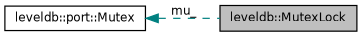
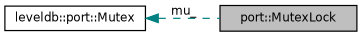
  digraph {
    rankdir=LR
    node [color=black fontname=Helvetica fontsize=10 shape=record style=filled]
-   n1 [fillcolor=grey75 fontcolor=black height=0.2 label="leveldb::MutexLock" width=0.4]
+   n1 [fillcolor=grey75 fontcolor=black height=0.2 label="port::MutexLock" width=0.4]
    n2 [fillcolor=white height=0.2 label="leveldb::port::Mutex" width=0.4]
    n2 -> n1 [color=teal dir=back fontname=Helvetica fontsize=10 label=" mu_" labelfontname=Helvetica labelfontsize=10 style=dashed]
  }
